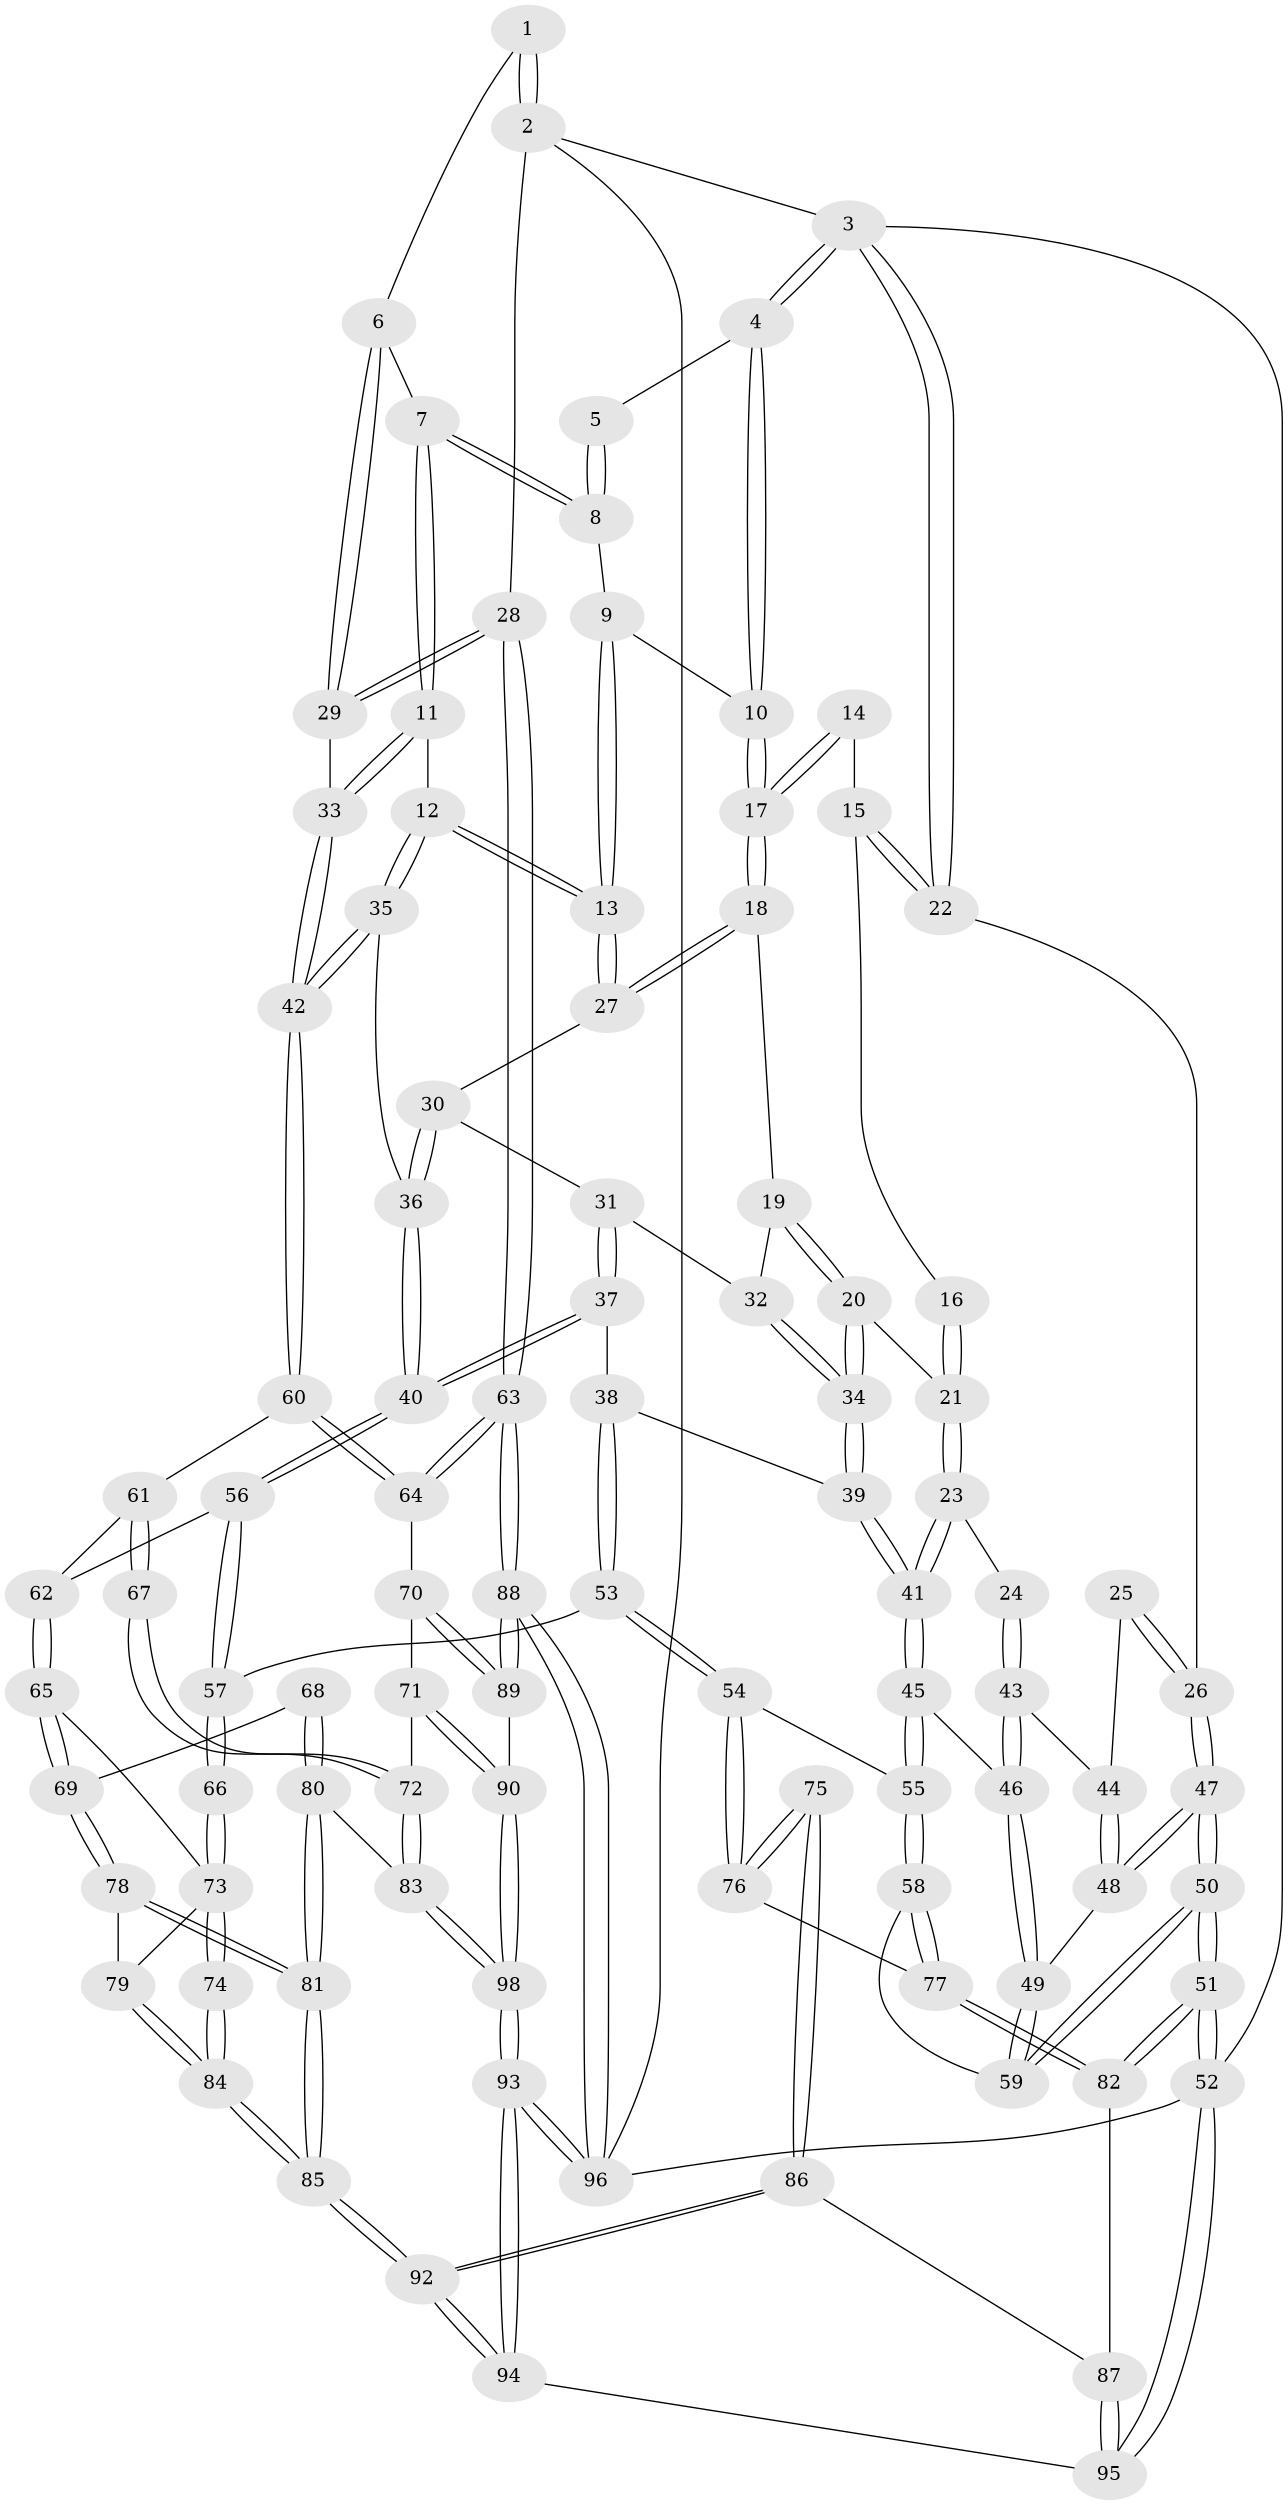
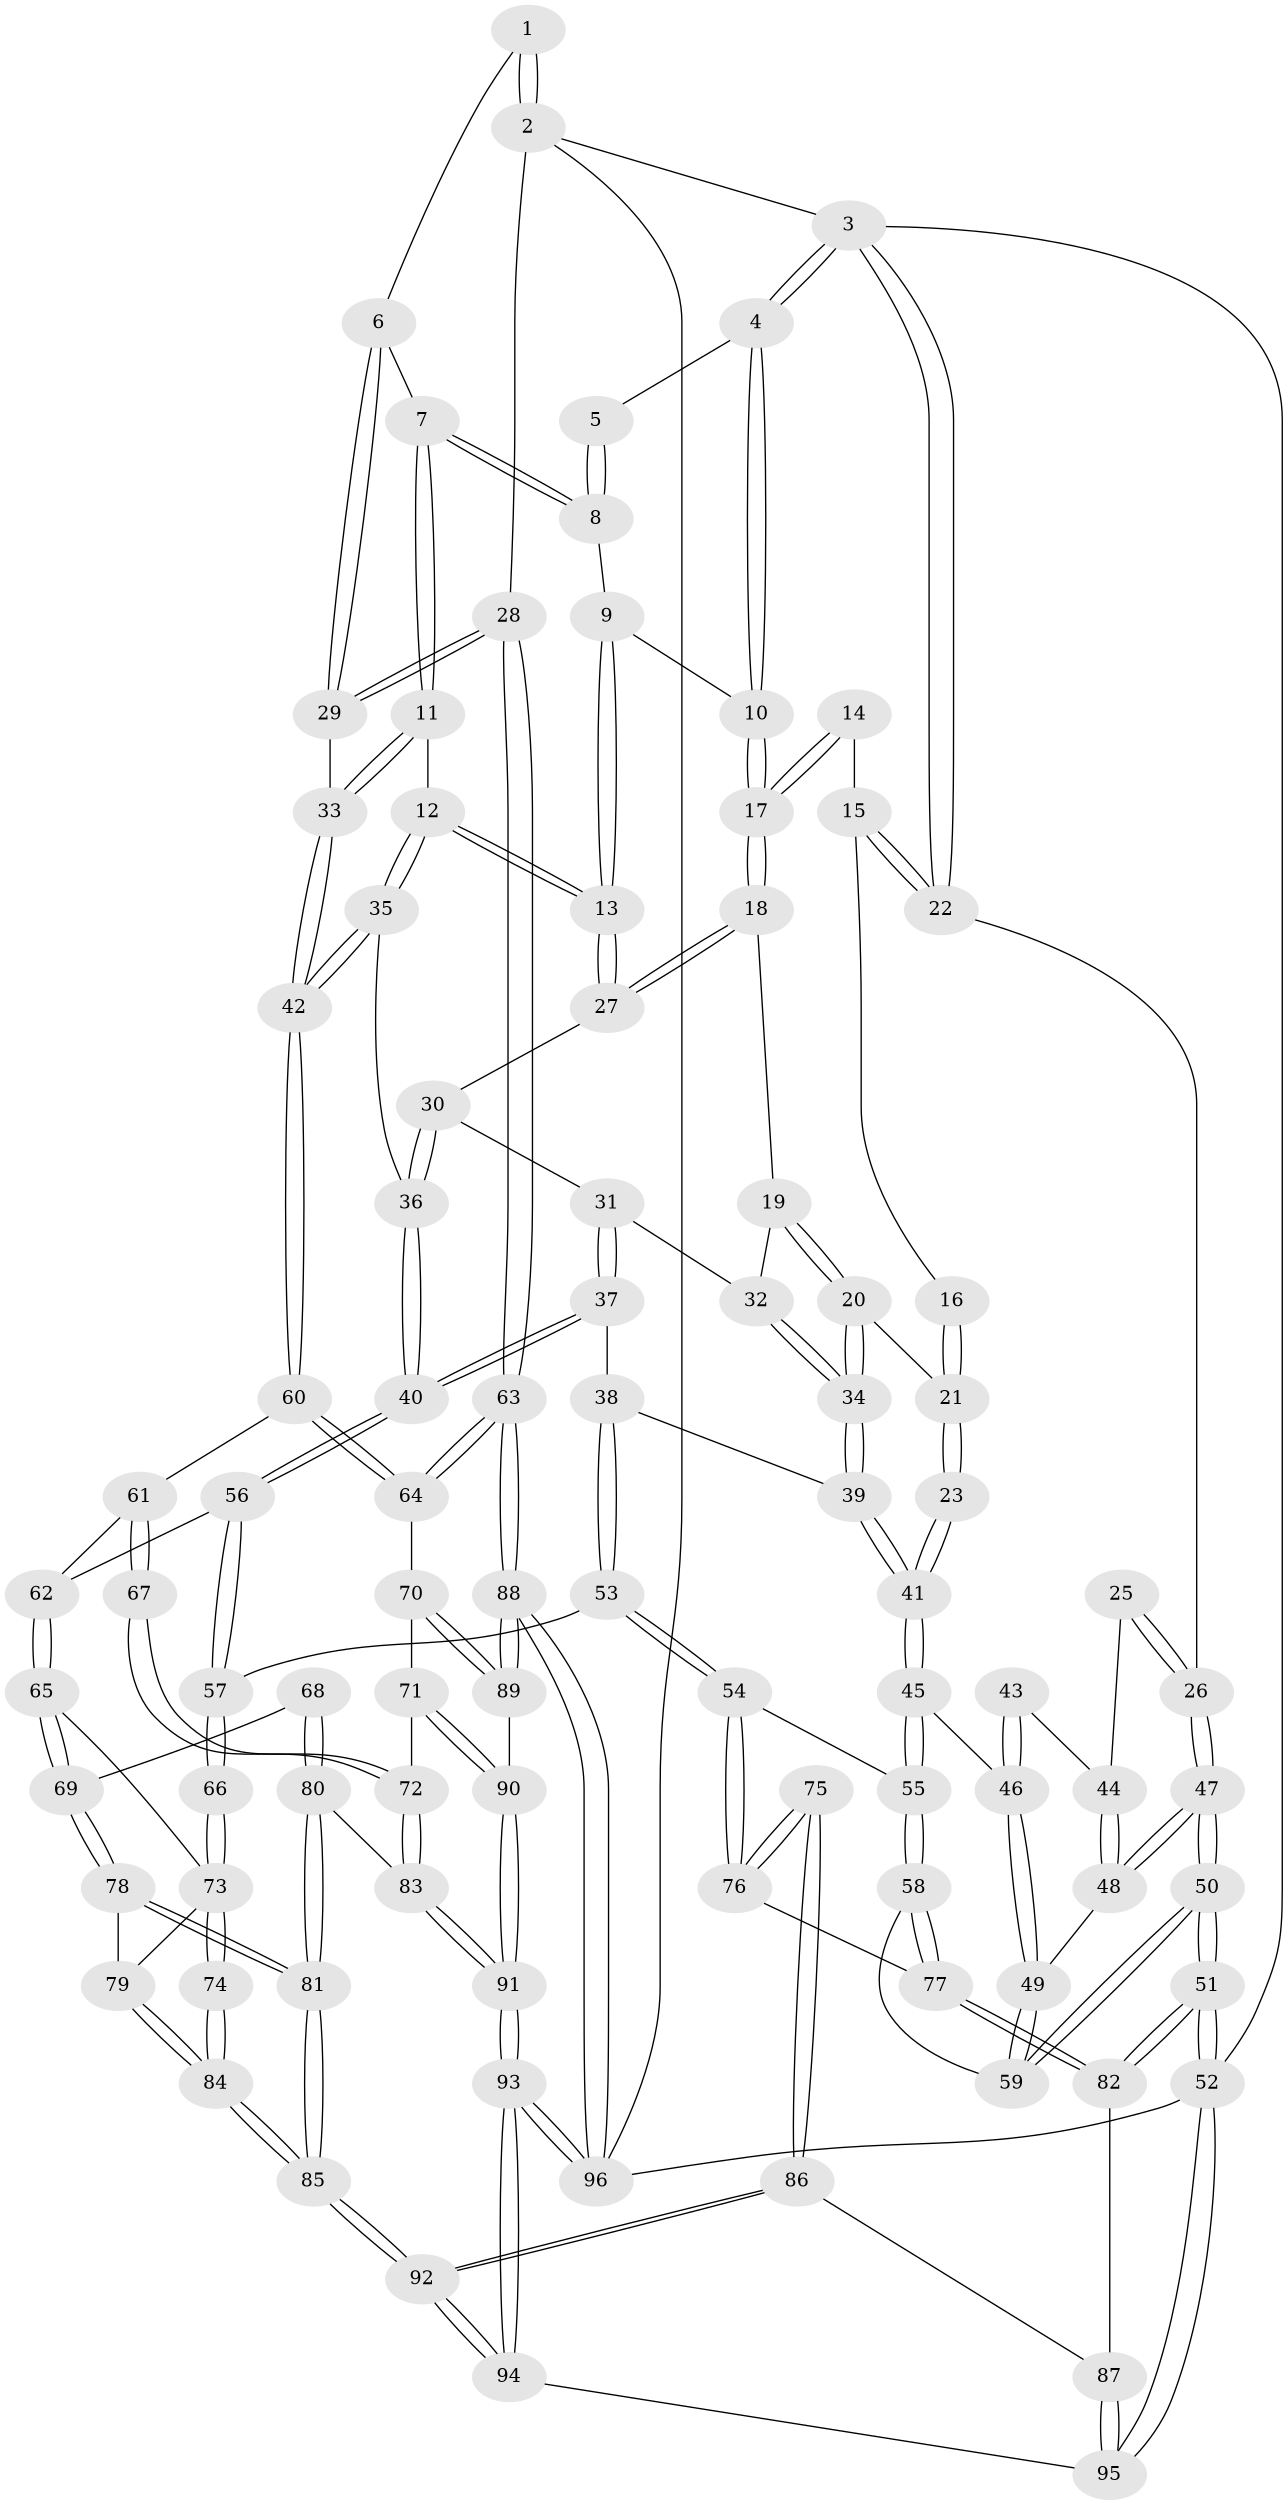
  graph {
    node [color=gray90 style=filled]
    1
    2
    6
    3
    28
    96
    7
    29
    4
    22
    52
    63
    5
    10
    26
    95
    8
    17
    9
    11
    33
    12
    13
    27
    18
    35
    42
    36
    30
    14
    15
    16
    21
    23
    19
    20
    32
    34
    39
-   24
    41
    47
    43
    45
    25
    44
    46
    48
    50
    31
    64
    88
    37
    40
    38
    60
    56
    53
    54
    57
    62
    55
    61
    49
    58
    59
    51
    82
    87
    76
    66
    77
    65
    73
    67
    70
    72
    69
    89
    71
    78
    74
    79
    68
    80
    83
    81
    90
-   91 [label=98]
+   91
    84
    75
    86
    85
    92
    93
    94
    1 -- 2
    1 -- 2
    1 -- 6
    2 -- 3
    2 -- 28
    2 -- 96
    6 -- 7
    6 -- 29
    6 -- 29
    3 -- 4
    3 -- 4
    3 -- 22
    3 -- 22
    3 -- 52
    28 -- 29
    28 -- 29
    28 -- 63
    28 -- 63
    7 -- 8
    7 -- 8
    7 -- 11
    7 -- 11
    29 -- 33
    4 -- 5
    4 -- 10
    4 -- 10
    22 -- 26
    52 -- 96
    52 -- 95
    52 -- 95
    63 -- 64
    63 -- 64
    63 -- 88
    63 -- 88
    5 -- 8
    5 -- 8
    10 -- 17
    10 -- 17
    26 -- 47
    26 -- 47
    8 -- 9
    17 -- 18
    17 -- 18
    9 -- 10
    9 -- 13
    9 -- 13
    11 -- 33
    11 -- 33
    11 -- 12
    33 -- 42
    33 -- 42
    12 -- 13
    12 -- 13
    12 -- 35
    12 -- 35
    13 -- 27
    13 -- 27
    27 -- 30
    18 -- 27
    18 -- 27
    18 -- 19
    35 -- 42
    35 -- 42
    35 -- 36
    42 -- 60
    42 -- 60
    36 -- 40
    36 -- 40
    30 -- 36
    30 -- 36
    30 -- 31
    14 -- 17
    14 -- 17
    14 -- 15
    15 -- 22
    15 -- 22
    15 -- 16
    16 -- 21
    16 -- 21
    21 -- 23
    21 -- 23
-   23 -- 24
    23 -- 41
    23 -- 41
    19 -- 20
    19 -- 20
    19 -- 32
    20 -- 21
    20 -- 34
    20 -- 34
    32 -- 34
    32 -- 34
    34 -- 39
    34 -- 39
    39 -- 41
    39 -- 41
-   24 -- 43
-   24 -- 43
    41 -- 45
    41 -- 45
    47 -- 48
    47 -- 48
    47 -- 50
    47 -- 50
    43 -- 44
    43 -- 46
    43 -- 46
    45 -- 46
    45 -- 55
    45 -- 55
    25 -- 26
    25 -- 26
    25 -- 44
    44 -- 48
    44 -- 48
    46 -- 49
    46 -- 49
    48 -- 49
    50 -- 59
    50 -- 59
    50 -- 51
    50 -- 51
    31 -- 32
    31 -- 37
    31 -- 37
    64 -- 70
    88 -- 96
    88 -- 96
    88 -- 89
    88 -- 89
    37 -- 40
    37 -- 40
    37 -- 38
    40 -- 56
    40 -- 56
    38 -- 39
    38 -- 53
    38 -- 53
    60 -- 64
    60 -- 64
    60 -- 61
    56 -- 57
    56 -- 57
    56 -- 62
    53 -- 54
    53 -- 54
    53 -- 57
    54 -- 55
    54 -- 76
    54 -- 76
    57 -- 66
    57 -- 66
    62 -- 65
    62 -- 65
    55 -- 58
    55 -- 58
    61 -- 62
    61 -- 67
    61 -- 67
    49 -- 59
    49 -- 59
    58 -- 59
    58 -- 77
    58 -- 77
    51 -- 52
    51 -- 52
    51 -- 82
    51 -- 82
    82 -- 87
    87 -- 95
    87 -- 95
    76 -- 77
    66 -- 73
    66 -- 73
    77 -- 82
    77 -- 82
    65 -- 73
    65 -- 69
    65 -- 69
    73 -- 74
    73 -- 74
    73 -- 79
    67 -- 72
    67 -- 72
    70 -- 89
    70 -- 89
    70 -- 71
    72 -- 83
    72 -- 83
    69 -- 78
    69 -- 78
    89 -- 90
    71 -- 72
    71 -- 90
    71 -- 90
    78 -- 79
    78 -- 81
    78 -- 81
    74 -- 84
    74 -- 84
    79 -- 84
    79 -- 84
    68 -- 69
    68 -- 80
    68 -- 80
    80 -- 83
    80 -- 81
    80 -- 81
    83 -- 91
    83 -- 91
    81 -- 85
    81 -- 85
    90 -- 91
    90 -- 91
    91 -- 93
    91 -- 93
    84 -- 85
    84 -- 85
    75 -- 76
    75 -- 76
    75 -- 86
    75 -- 86
    86 -- 87
    86 -- 92
    86 -- 92
    85 -- 92
    85 -- 92
    92 -- 94
    92 -- 94
    93 -- 96
    93 -- 96
    93 -- 94
    93 -- 94
    94 -- 95
  }
